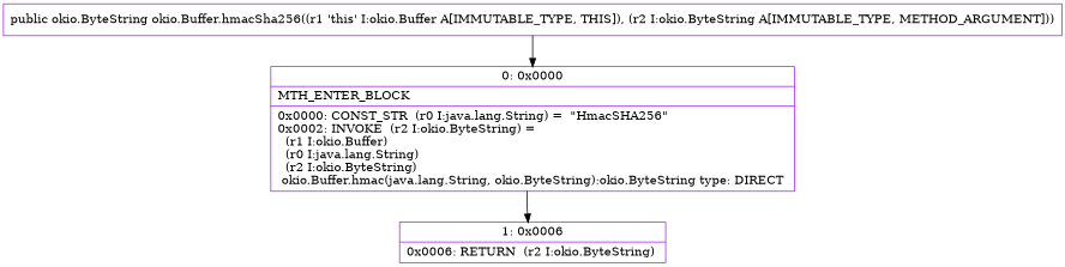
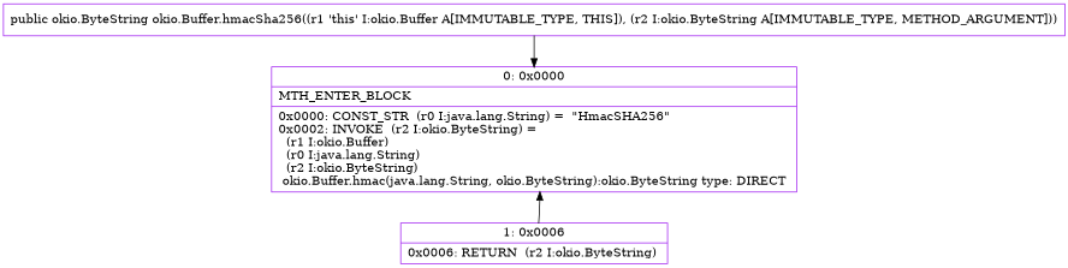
  digraph {
    node [shape=record color=purple]
    n1 [label="{0\:\ 0x0000|MTH_ENTER_BLOCK\l|0x0000: CONST_STR  (r0 I:java.lang.String) =  \"HmacSHA256\" \l0x0002: INVOKE  (r2 I:okio.ByteString) = \l  (r1 I:okio.Buffer)\l  (r0 I:java.lang.String)\l  (r2 I:okio.ByteString)\l okio.Buffer.hmac(java.lang.String, okio.ByteString):okio.ByteString type: DIRECT \l}"]
    n2 [label="{1\:\ 0x0006|0x0006: RETURN  (r2 I:okio.ByteString) \l}"]
    n3 [label="{public okio.ByteString okio.Buffer.hmacSha256((r1 'this' I:okio.Buffer A[IMMUTABLE_TYPE, THIS]), (r2 I:okio.ByteString A[IMMUTABLE_TYPE, METHOD_ARGUMENT])) }"]
-   n1 -> n2
+   n2 -> n1
    n3 -> n1
  }
